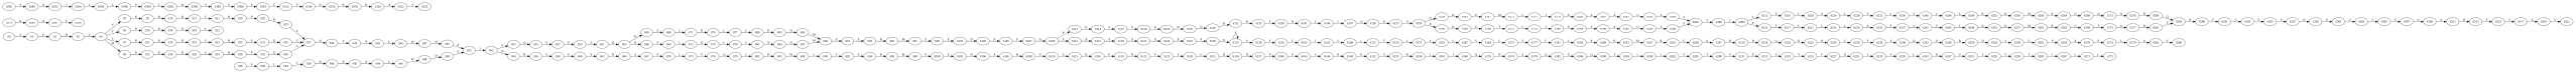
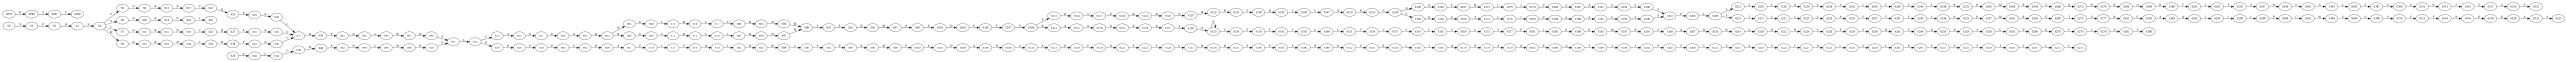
  strict digraph {
    fontname="Liberation Serif"
    rankdir=LR
    node [fontname="Liberation Serif"]
    edge [fontname="Liberation Serif"]
    S0
    S1
    S2
    S3
    S4
    S5
    S6
    S7
    S8
    S9
    S10
    S11
    S12
    S13
    S14
    S15
    S16
    S17
    S18
    S19
    S20
    S21
    S22
    S23
    S24
    S25
    S27
    S28
    S29
    S26
    S30
    S31
    S32
    S33
    S34
    S35
    S36
    S37
    S38
    S39
    S40
    S41
    S42
    S43
    S44
    S45
    S46
    S47
    S48
    S49
    S50
    S51
    S52
    S53
    S54
    S55
    S56
    S57
    S58
    S59
    S60
    S61
    S62
    S63
    S64
    S65
    S66
    S67
    S68
    S69
    S70
    S71
    S72
    S73
    S74
    S75
    S76
    S77
    S78
    S79
    S80
    S81
    S82
    S83
    S84
    S85
    S86
    S87
    S88
    S89
    S90
    S91
    S92
    S93
    S94
    S95
    S96
    S97
    S98
    S99
    S100
    S101
    S102
    S103
    S104
    S105
    S106
    S107
    S108
    S109
    S110
    S111
    S112
    S113
    S114
    S115
    S116
    S117
    S118
    S119
    S120
    S121
    S122
    S123
    S124
    S125
    S126
    S127
    S128
    S129
    S130
    S131
    S132
    S133
    S134
    S135
    S136
    S137
    S138
    S139
    S140
    S141
    S142
    S143
    S144
    S145
    S146
    S147
    S148
    S149
    S150
    S151
    S152
    S153
    S154
    S155
    S156
    S157
    S158
    S159
    S160
    S161
    S162
    S163
    S164
    S165
    S166
    S167
    S168
    S169
    S170
    S171
    S172
    S173
    S174
    S175
    S176
    S177
    S178
    S179
    S180
    S181
    S182
    S183
    S184
    S185
    S186
    S187
    S188
    S189
    S190
    S191
    S192
    S193
    S194
    S195
    S196
    S197
    S198
    S199
    S200
    S201
    S202
    S203
    S204
    S205
    S206
    S207
    S208
    S209
    S210
    S211
    S212
    S213
    S214
    S215
    S216
    S217
    S218
    S219
    S220
    S221
    S222
    S223
    S224
    S225
    S226
    S227
    S228
    S229
    S230
    S231
    S232
    S233
    S234
    S235
    S236
    S237
    S238
    S239
    S240
    S241
    S242
    S243
    S244
    S245
    S246
    S247
    S248
    S249
    S250
    S251
    S252
    S253
    S254
    S255
    S256
    S257
    S258
    S259
    S260
    S261
    S262
    S263
    S264
    S265
    S266
    S267
    S268
    S269
    S270
    S271
    S272
    S273
    S274
    S275
    S276
    S277
    S278
    S280
    S281
    S282
    S279
    S283
    S284
    S285
    S286
    S287
    S288
    S289
    S290
    S291
    S292
    S293
    S294
    S295
    S296
    S297
    S298
    S299
    S300
    S301
    S302
    S303
    S304
    S305
    S306
    S307
    S308
    S309
    S310
    S311
    S312
    S313
    S314
    S315
    S316
    S317
    S318
    S319
    S320
    S321
    S322
    S323
    S0 -> S1 [label=V]
    S1 -> S2 [label=P]
    S2 -> S3 [label=H]
    S3 -> S4 [label=V]
    S4 -> S5 [label=V]
    S4 -> S6 [label=Y]
    S4 -> S7 [label=L]
    S4 -> S8 [label=M]
    S5 -> S9 [label=N]
    S6 -> S10 [label=N]
    S7 -> S11 [label=N]
    S8 -> S12 [label=N]
    S9 -> S13 [label=R]
    S10 -> S14 [label=R]
    S11 -> S15 [label=R]
    S12 -> S16 [label=R]
    S13 -> S17 [label=D]
    S14 -> S18 [label=N]
    S15 -> S19 [label=D]
    S16 -> S20 [label=D]
    S17 -> S21 [label=C]
    S18 -> S22 [label=C]
    S19 -> S23 [label=C]
    S20 -> S24 [label=C]
    S21 -> S25 [label=H]
    S23 -> S27 [label=H]
    S24 -> S28 [label=H]
    S25 -> S29 [label=P]
    S27 -> S31 [label=P]
    S28 -> S32 [label=P]
    S29 -> S33 [label=K]
    S26 -> S30 [label=P]
    S30 -> S34 [label=L]
    S31 -> S35 [label=K]
    S32 -> S36 [label=K]
    S33 -> S37 [label=C]
    S34 -> S38 [label=C]
    S35 -> S37 [label=C]
    S36 -> S37 [label=C]
    S37 -> S39 [label=H]
    S38 -> S40 [label=H]
    S39 -> S41 [label=P]
    S40 -> S42 [label=P]
    S41 -> S43 [label=N]
    S42 -> S44 [label=N]
    S43 -> S45 [label=L]
    S44 -> S46 [label=L]
    S45 -> S47 [label=W]
    S46 -> S48 [label=W]
    S47 -> S49 [label=H]
    S48 -> S50 [label=H]
    S49 -> S51 [label=E]
    S50 -> S51 [label=E]
    S51 -> S52 [label=L]
    S52 -> S53 [label=F]
    S52 -> S54 [label=N]
    S53 -> S55 [label=Q]
    S54 -> S56 [label=R]
    S55 -> S57 [label=E]
    S56 -> S58 [label=E]
    S57 -> S59 [label=E]
    S58 -> S60 [label=E]
    S59 -> S61 [label=A]
    S60 -> S62 [label=V]
    S61 -> S63 [label=R]
    S62 -> S64 [label=R]
    S63 -> S65 [label=H]
    S63 -> S66 [label=R]
    S64 -> S67 [label=A]
    S65 -> S68 [label=E]
    S66 -> S69 [label=E]
    S67 -> S70 [label=E]
    S68 -> S71 [label=L]
    S69 -> S72 [label=L]
    S70 -> S73 [label=L]
    S71 -> S74 [label=R]
    S72 -> S75 [label=R]
    S73 -> S76 [label=V]
    S74 -> S77 [label=L]
    S75 -> S78 [label=L]
    S76 -> S79 [label=Q]
    S77 -> S80 [label=L]
    S78 -> S81 [label=L]
    S79 -> S82 [label=L]
    S80 -> S83 [label=H]
    S81 -> S84 [label=H]
    S82 -> S85 [label=H]
    S83 -> S86 [label=H]
    S84 -> S87 [label=H]
    S85 -> S88 [label=M]
    S86 -> S89 [label=M]
    S87 -> S89 [label=M]
    S88 -> S90 [label=L]
    S89 -> S91 [label=Y]
    S90 -> S92 [label=Y]
    S91 -> S93 [label=E]
    S92 -> S94 [label=E]
    S93 -> S95 [label=R]
    S94 -> S96 [label=R]
    S95 -> S97 [label=M]
    S96 -> S98 [label=M]
    S97 -> S99 [label=P]
    S98 -> S100 [label=P]
    S99 -> S101 [label=E]
    S100 -> S102 [label=E]
    S101 -> S103 [label=D]
    S102 -> S104 [label=D]
    S103 -> S105 [label=P]
    S104 -> S106 [label=A]
    S105 -> S107 [label=F]
    S106 -> S108 [label=H]
    S107 -> S109 [label=G]
    S108 -> S110 [label=G]
    S109 -> S111 [label=P]
    S109 -> S112 [label=X]
    S110 -> S113 [label=A]
    S111 -> S114 [label=K]
    S112 -> S115 [label=X]
    S113 -> S116 [label=K]
    S114 -> S117 [label=S]
    S115 -> S118 [label=X]
    S116 -> S119 [label=P]
    S117 -> S120 [label=P]
    S118 -> S121 [label=X]
    S119 -> S122 [label=N]
    S120 -> S123 [label=R]
    S121 -> S124 [label=X]
    S122 -> S125 [label=P]
    S123 -> S126 [label=D]
    S124 -> S127 [label=X]
    S125 -> S128 [label=Y]
    S126 -> S129 [label=Q]
    S127 -> S130 [label=X]
    S128 -> S131 [label=G]
    S129 -> S132 [label=R]
    S130 -> S133 [label=X]
    S131 -> S134 [label=H]
    S132 -> S135 [label=R]
    S133 -> S133 [label=X]
    S133 -> S136 [label=S]
    S134 -> S137 [label=D]
    S135 -> S138 [label=S]
    S136 -> S139 [label=F]
    S137 -> S140 [label=P]
    S138 -> S141 [label=R]
    S139 -> S142 [label=F]
    S140 -> S143 [label=P]
    S141 -> S144 [label=L]
    S142 -> S145 [label=I]
    S143 -> S146 [label=S]
    S144 -> S147 [label=L]
    S145 -> S148 [label=L]
    S146 -> S149 [label=R]
    S147 -> S150 [label=Q]
    S148 -> S151 [label=L]
    S149 -> S152 [label=K]
    S150 -> S153 [label=K]
    S151 -> S154 [label=T]
    S152 -> S155 [label=S]
    S153 -> S156 [label=A]
    S154 -> S157 [label=L]
    S155 -> S158 [label=R]
    S156 -> S159 [label=Q]
    S156 -> S160 [label=E]
    S157 -> S161 [label=S]
    S158 -> S162 [label=L]
    S159 -> S163 [label=K]
    S160 -> S164 [label=K]
    S161 -> S165 [label=L]
    S162 -> S166 [label=I]
    S163 -> S167 [label=E]
    S164 -> S168 [label=E]
    S165 -> S169 [label=V]
    S166 -> S170 [label=Q]
    S167 -> S171 [label=M]
    S168 -> S172 [label=T]
    S169 -> S173 [label=L]
    S170 -> S174 [label=N]
    S171 -> S175 [label=L]
    S172 -> S176 [label=L]
    S173 -> S177 [label=V]
    S174 -> S178 [label=A]
    S175 -> S179 [label=I]
    S176 -> S180 [label=I]
    S177 -> S181 [label=F]
    S178 -> S182 [label=Q]
    S179 -> S183 [label=P]
    S180 -> S184 [label=P]
    S181 -> S185 [label=L]
    S182 -> S186 [label=E]
    S183 -> S187 [label=S]
    S184 -> S188 [label=S]
    S185 -> S189 [label=R]
    S186 -> S190 [label=Q]
    S187 -> S191 [label=A]
    S188 -> S192 [label=A]
    S189 -> S193 [label=K]
    S190 -> S194 [label=T]
    S191 -> S195 [label=G]
    S192 -> S196 [label=G]
    S193 -> S197 [label=M]
    S194 -> S198 [label=L]
    S195 -> S199 [label=S]
    S196 -> S200 [label=S]
    S197 -> S201 [label=R]
    S198 -> S202 [label=I]
    S199 -> S203 [label=F]
    S200 -> S203 [label=F]
    S201 -> S204 [label=G]
    S202 -> S205 [label=P]
    S203 -> S206 [label=T]
    S204 -> S207 [label=Q]
    S205 -> S208 [label=T]
    S206 -> S209 [label=L]
    S207 -> S210 [label=D]
    S208 -> S211 [label=S]
    S209 -> S212 [label=L]
    S209 -> S213 [label=F]
    S210 -> S214 [label=R]
    S211 -> S215 [label=E]
    S212 -> S216 [label=S]
    S213 -> S217 [label=T]
    S214 -> S218 [label=Q]
    S215 -> S219 [label=A]
    S216 -> S220 [label=L]
    S217 -> S221 [label=L]
    S218 -> S222 [label=R]
    S219 -> S223 [label=V]
    S220 -> S224 [label=A]
    S221 -> S225 [label=L]
    S222 -> S226 [label=N]
    S223 -> S227 [label=F]
    S224 -> S228 [label=L]
    S225 -> S229 [label=L]
    S226 -> S230 [label=C]
    S227 -> S231 [label=N]
    S228 -> S232 [label=V]
    S229 -> S233 [label=A]
    S230 -> S234 [label=F]
    S231 -> S235 [label=L]
    S232 -> S236 [label=L]
    S233 -> S237 [label=F]
    S234 -> S238 [label=S]
    S235 -> S239 [label=V]
    S236 -> S240 [label=V]
    S237 -> S241 [label=V]
    S238 -> S242 [label=D]
    S239 -> S243 [label=L]
    S240 -> S244 [label=L]
    S241 -> S245 [label=F]
    S242 -> S246 [label=G]
    S243 -> S247 [label=K]
    S244 -> S248 [label=L]
    S245 -> S249 [label=L]
    S246 -> S250 [label=R]
    S247 -> S251 [label=S]
    S248 -> S252 [label=K]
    S249 -> S253 [label=K]
    S250 -> S254 [label=D]
    S251 -> S255 [label=S]
    S252 -> S256 [label=K]
    S253 -> S257 [label=K]
    S254 -> S258 [label=S]
    S255 -> S259 [label=F]
    S256 -> S260 [label=M]
    S257 -> S261 [label=M]
    S258 -> S262 [label=G]
    S259 -> S263 [label=T]
    S260 -> S264 [label=R]
    S261 -> S265 [label=R]
    S262 -> S266 [label=P]
    S263 -> S267 [label=I]
    S264 -> S268 [label=G]
    S265 -> S269 [label=G]
    S266 -> S270 [label=K]
    S267 -> S271 [label=L]
    S268 -> S272 [label=Q]
    S269 -> S273 [label=T]
    S270 -> S274 [label=F]
    S271 -> S275 [label=L]
    S272 -> S276 [label=N]
    S273 -> S277 [label=G]
    S274 -> S278 [label=L]
    S276 -> S280 [label=R]
    S277 -> S281 [label=R]
    S278 -> S282 [label=A]
    S280 -> S284 [label=Q]
-   S281 -> S284 [label=E]
+   S281 -> S285 [label=E]
    S282 -> S286 [label=V]
    S279 -> S283 [label=K]
    S283 -> S287 [label=A]
    S284 -> S288 [label=R]
    S285 -> S289 [label=A]
    S287 -> S290 [label=F]
    S288 -> S291 [label=T]
    S289 -> S292 [label=Q]
    S291 -> S293 [label=C]
    S292 -> S294 [label=I]
    S293 -> S295 [label=F]
    S294 -> S296 [label=L]
    S295 -> S297 [label=S]
    S296 -> S298 [label=L]
    S297 -> S299 [label=N]
    S298 -> S300 [label=P]
    S299 -> S301 [label=G]
    S300 -> S302 [label=C]
    S301 -> S303 [label=G]
    S302 -> S304 [label=W]
    S303 -> S305 [label=L]
    S304 -> S306 [label=S]
    S305 -> S307 [label=S]
    S306 -> S308 [label=S]
    S307 -> S309 [label=G]
    S308 -> S310 [label=S]
    S309 -> S311 [label=A]
    S310 -> S312 [label=F]
    S311 -> S313 [label=K]
    S312 -> S314 [label=F]
    S313 -> S315 [label=F]
    S314 -> S316 [label=N]
    S315 -> S317 [label=S]
    S316 -> S318 [label=K]
    S317 -> S319 [label=A]
    S318 -> S320 [label=K]
    S319 -> S321 [label=V]
    S320 -> S322 [label=A]
    S322 -> S323 [label=S]
  }
